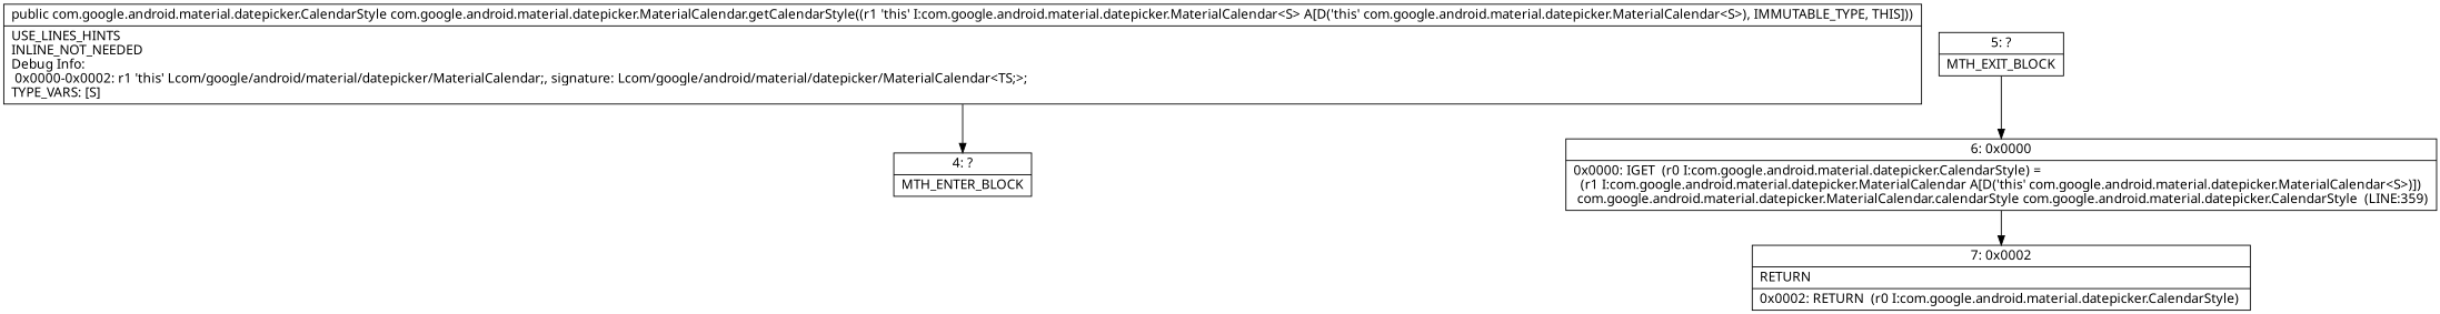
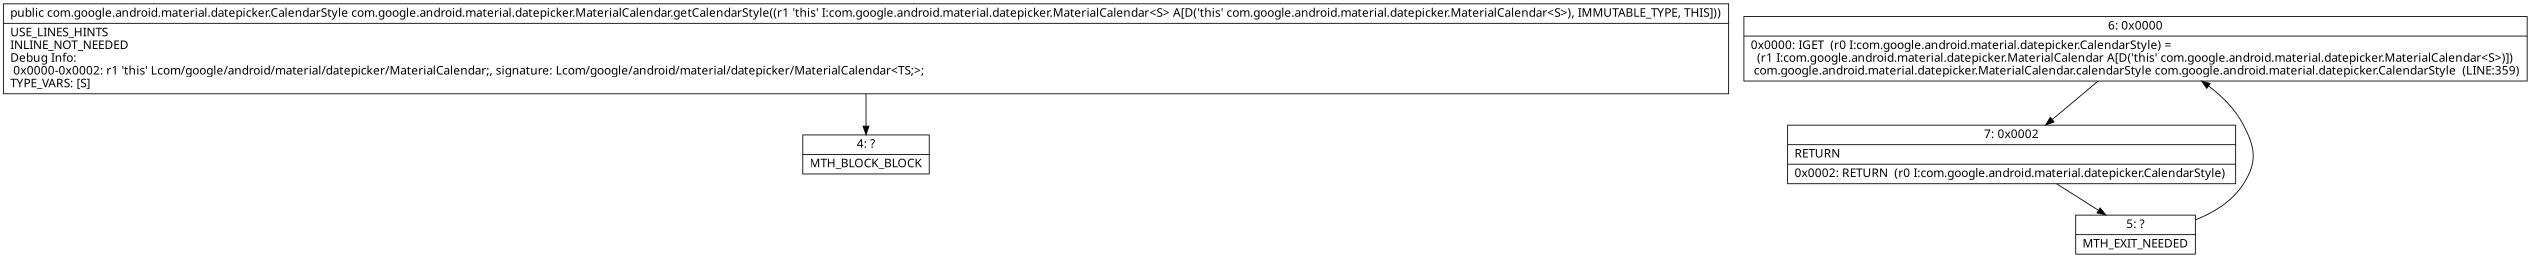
  digraph {
    fontname="Noto Sans"
    node [fontname="Noto Sans" shape=record]
    edge [fontname="Noto Sans"]
-   n1 [label="{4\:\ ?|MTH_ENTER_BLOCK\l}"]
+   n1 [label="{4\:\ ?|MTH_BLOCK_BLOCK\l}"]
    n2 [label="{6\:\ 0x0000|0x0000: IGET  (r0 I:com.google.android.material.datepicker.CalendarStyle) = \l  (r1 I:com.google.android.material.datepicker.MaterialCalendar A[D('this' com.google.android.material.datepicker.MaterialCalendar\<S\>)])\l com.google.android.material.datepicker.MaterialCalendar.calendarStyle com.google.android.material.datepicker.CalendarStyle  (LINE:359)\l}"]
    n3 [label="{7\:\ 0x0002|RETURN\l|0x0002: RETURN  (r0 I:com.google.android.material.datepicker.CalendarStyle) \l}"]
-   n4 [label="{5\:\ ?|MTH_EXIT_BLOCK\l}"]
+   n4 [label="{5\:\ ?|MTH_EXIT_NEEDED\l}"]
    n5 [label="{public com.google.android.material.datepicker.CalendarStyle com.google.android.material.datepicker.MaterialCalendar.getCalendarStyle((r1 'this' I:com.google.android.material.datepicker.MaterialCalendar\<S\> A[D('this' com.google.android.material.datepicker.MaterialCalendar\<S\>), IMMUTABLE_TYPE, THIS]))  | USE_LINES_HINTS\lINLINE_NOT_NEEDED\lDebug Info:\l  0x0000\-0x0002: r1 'this' Lcom\/google\/android\/material\/datepicker\/MaterialCalendar;, signature: Lcom\/google\/android\/material\/datepicker\/MaterialCalendar\<TS;\>;\lTYPE_VARS: [S]\l}"]
    n2 -> n3
+   n3 -> n4
    n4 -> n2
    n5 -> n1
  }
